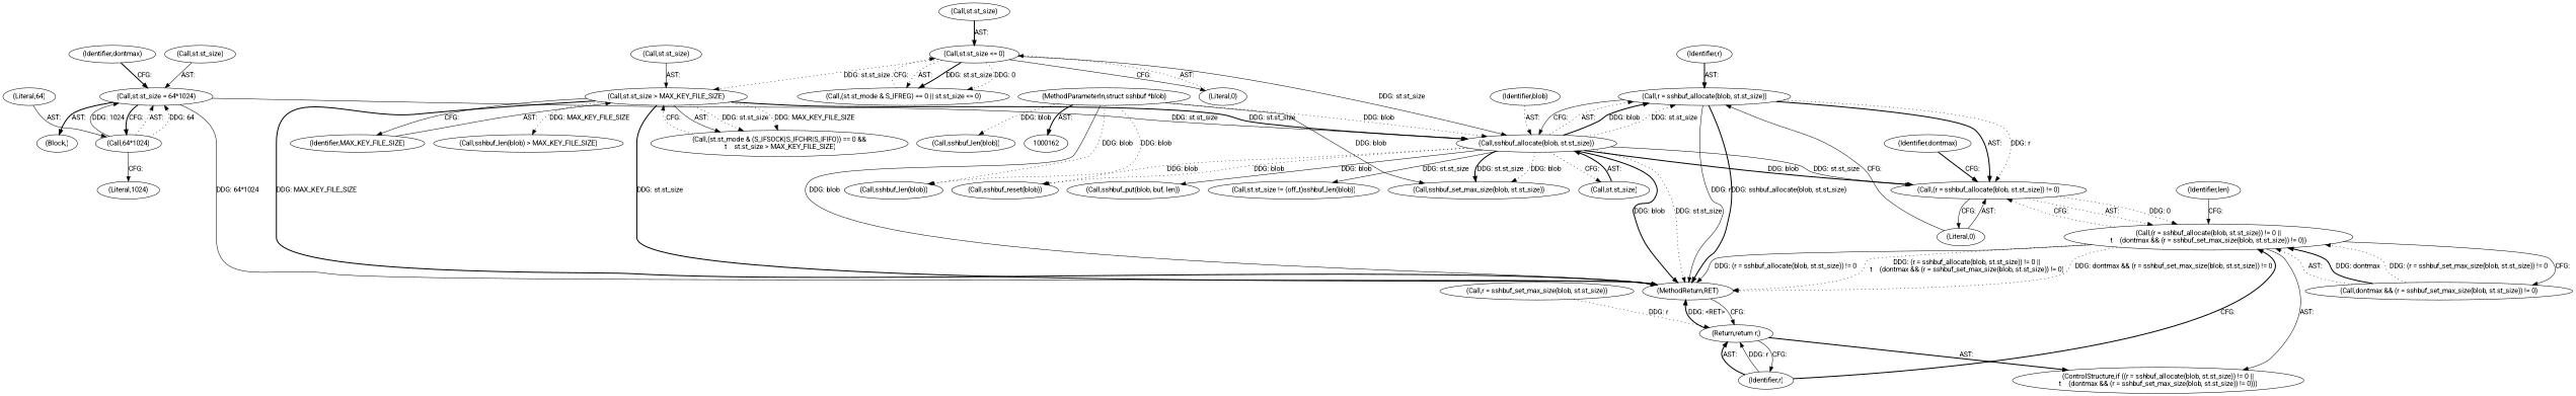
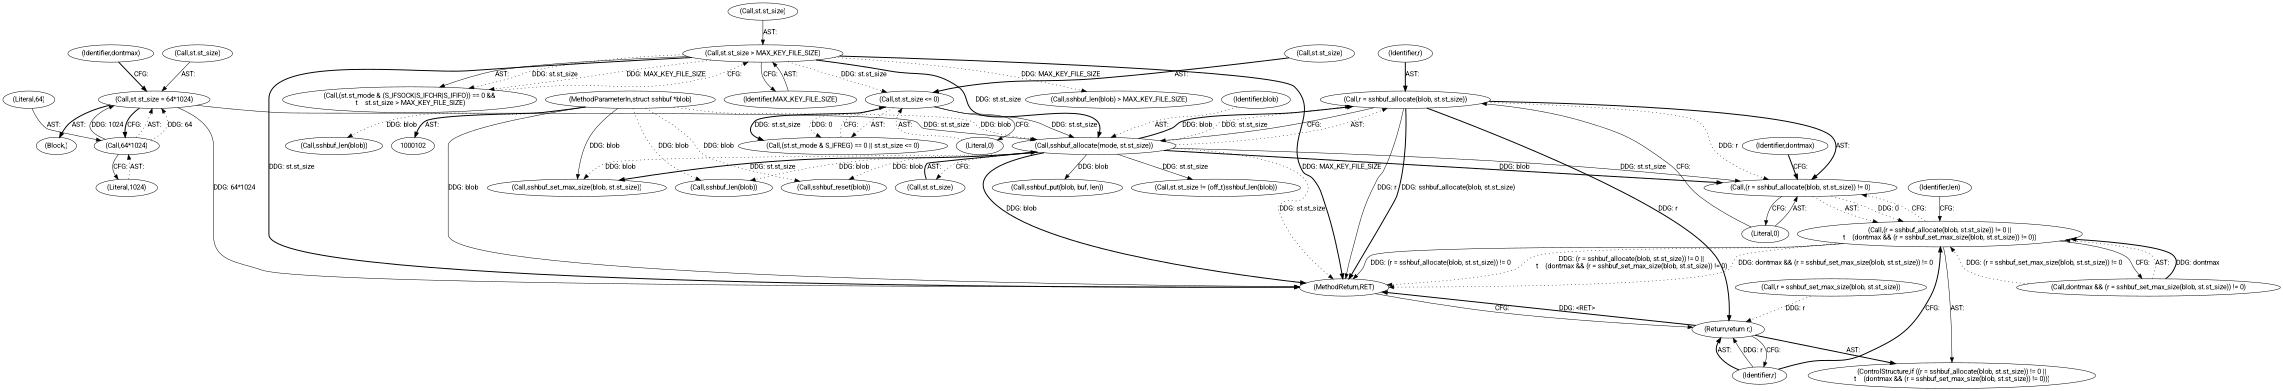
  digraph {
    fontname=Roboto
    node [fontname=Roboto]
    edge [fontname=Roboto style=dotted]
    n1 [label="(Call,r = sshbuf_allocate(blob, st.st_size))"]
-   n2 [label="(Call,sshbuf_allocate(blob, st.st_size))"]
+   n2 [label="(Call,sshbuf_allocate(mode, st.st_size))"]
    n3 [label="(Call,(r = sshbuf_allocate(blob, st.st_size)) != 0)"]
    n4 [label="(Return,return r;)"]
    n5 [label="(MethodReturn,RET)"]
    n6 [label="(Call,sshbuf_reset(blob))"]
    n7 [label="(Call,sshbuf_put(blob, buf, len))"]
    n8 [label="(Call,sshbuf_len(blob))"]
    n9 [label="(Call,st.st_size != (off_t)sshbuf_len(blob))"]
    n10 [label="(Call,sshbuf_set_max_size(blob, st.st_size))"]
    n11 [label="(Call,st.st_size)"]
    n12 [label="(Call,(r = sshbuf_allocate(blob, st.st_size)) != 0 ||\n\t    (dontmax && (r = sshbuf_set_max_size(blob, st.st_size)) != 0))"]
    n13 [label="(Literal,0)"]
    n14 [label="(ControlStructure,if ((r = sshbuf_allocate(blob, st.st_size)) != 0 ||\n\t    (dontmax && (r = sshbuf_set_max_size(blob, st.st_size)) != 0)))"]
    n15 [label="(Identifier,r)"]
    n16 [label="(MethodParameterIn,struct sshbuf *blob)"]
    n17 [label="(Call,sshbuf_len(blob))"]
-   1000102 [label=1000162]
+   1000102
    n19 [label="(Call,st.st_size = 64*1024)"]
    n20 [label="(Call,64*1024)"]
    n21 [label="(Block,)"]
    n22 [label="(Literal,1024)"]
    n23 [label="(Call,st.st_size <= 0)"]
    n24 [label="(Call,(st.st_mode & S_IFREG) == 0 || st.st_size <= 0)"]
    n25 [label="(Literal,0)"]
    n26 [label="(Call,st.st_size > MAX_KEY_FILE_SIZE)"]
    n27 [label="(Identifier,MAX_KEY_FILE_SIZE)"]
    n28 [label="(Call,sshbuf_len(blob) > MAX_KEY_FILE_SIZE)"]
    n29 [label="(Call,(st.st_mode & (S_IFSOCK|S_IFCHR|S_IFIFO)) == 0 &&\n \t    st.st_size > MAX_KEY_FILE_SIZE)"]
    n30 [label="(Call,dontmax && (r = sshbuf_set_max_size(blob, st.st_size)) != 0)"]
    n31 [label="(Identifier,len)"]
    n32 [label="(Identifier,blob)"]
    n33 [label="(Identifier,dontmax)"]
    n34 [label="(Identifier,dontmax)"]
    n35 [label="(Call,r = sshbuf_set_max_size(blob, st.st_size))"]
    n36 [label="(Call,st.st_size)"]
    n37 [label="(Call,st.st_size)"]
    n38 [label="(Call,st.st_size)"]
    n39 [label="(Identifier,r)"]
    n40 [label="(Literal,64)"]
    n1 -> n2 [label="CFG: " style=solid]
    n1 -> n3 [label="AST: " style=bold]
    n1 -> n3 [label="DDG: r"]
+   n1 -> n4 [label="DDG: r" style=bold]
    n1 -> n5 [label="DDG: r" style=solid]
    n1 -> n5 [label="DDG: sshbuf_allocate(blob, st.st_size)" style=bold]
    n2 -> n1 [label="AST: "]
    n2 -> n1 [label="DDG: blob" style=bold]
    n2 -> n1 [label="DDG: st.st_size"]
    n2 -> n3 [label="DDG: blob" style=bold]
    n2 -> n3 [label="DDG: st.st_size" style=solid]
    n2 -> n5 [label="DDG: blob" style=bold]
    n2 -> n5 [label="DDG: st.st_size"]
    n2 -> n6 [label="DDG: blob"]
    n2 -> n7 [label="DDG: blob" style=solid]
    n2 -> n8 [label="DDG: blob"]
    n2 -> n9 [label="DDG: st.st_size" style=solid]
    n2 -> n10 [label="DDG: blob"]
    n2 -> n10 [label="DDG: st.st_size" style=bold]
    n2 -> n11 [label="CFG: "]
    n3 -> n12 [label="AST: "]
    n3 -> n12 [label="DDG: 0"]
    n3 -> n13 [label="CFG: " style=solid]
    n4 -> n5 [label="DDG: <RET>" style=bold]
    n4 -> n14 [label="AST: " style=bold]
    n4 -> n15 [label="CFG: " style=solid]
    n5 -> n4 [label="CFG: " style=solid]
    n11 -> n2 [label="AST: " style=bold]
    n12 -> n3 [label="CFG: "]
    n12 -> n5 [label="DDG: (r = sshbuf_allocate(blob, st.st_size)) != 0 ||\n\t    (dontmax && (r = sshbuf_set_max_size(blob, st.st_size)) != 0)"]
    n12 -> n5 [label="DDG: dontmax && (r = sshbuf_set_max_size(blob, st.st_size)) != 0"]
    n12 -> n5 [label="DDG: (r = sshbuf_allocate(blob, st.st_size)) != 0" style=solid]
    n12 -> n14 [label="AST: " style=solid]
    n12 -> n30 [label="CFG: " style=solid]
    n13 -> n1 [label="CFG: " style=solid]
    n13 -> n3 [label="AST: " style=solid]
    n15 -> n4 [label="AST: " style=bold]
    n15 -> n4 [label="DDG: r" style=solid]
    n15 -> n12 [label="CFG: " style=bold]
    n16 -> n2 [label="DDG: blob"]
    n16 -> n5 [label="DDG: blob" style=solid]
    n16 -> n6 [label="DDG: blob"]
    n16 -> n8 [label="DDG: blob"]
    n16 -> n10 [label="DDG: blob" style=solid]
    n16 -> n17 [label="DDG: blob"]
    n16 -> 1000102 [label="AST: " style=bold]
    n19 -> n2 [label="DDG: st.st_size" style=solid]
    n19 -> n5 [label="DDG: 64*1024" style=solid]
    n19 -> n20 [label="CFG: " style=bold]
    n19 -> n21 [label="AST: " style=bold]
    n20 -> n19 [label="AST: "]
    n20 -> n19 [label="DDG: 64"]
    n20 -> n19 [label="DDG: 1024" style=solid]
    n20 -> n22 [label="CFG: " style=solid]
+   n22 -> n20 [label="AST: "]
    n23 -> n2 [label="DDG: st.st_size" style=solid]
    n23 -> n24 [label="AST: "]
    n23 -> n24 [label="DDG: st.st_size" style=bold]
    n23 -> n24 [label="DDG: 0"]
    n23 -> n25 [label="CFG: " style=solid]
    n24 -> n23 [label="CFG: "]
    n25 -> n23 [label="AST: "]
    n26 -> n2 [label="DDG: st.st_size" style=bold]
    n26 -> n5 [label="DDG: MAX_KEY_FILE_SIZE" style=bold]
    n26 -> n5 [label="DDG: st.st_size" style=bold]
-   n23 -> n26 [label="DDG: st.st_size"]
+   n26 -> n23 [label="DDG: st.st_size"]
    n26 -> n27 [label="CFG: " style=solid]
    n26 -> n28 [label="DDG: MAX_KEY_FILE_SIZE"]
    n26 -> n29 [label="AST: " style=solid]
    n26 -> n29 [label="DDG: st.st_size"]
    n26 -> n29 [label="DDG: MAX_KEY_FILE_SIZE"]
    n27 -> n26 [label="AST: " style=solid]
    n29 -> n26 [label="CFG: "]
    n30 -> n12 [label="AST: "]
    n30 -> n12 [label="DDG: dontmax" style=bold]
    n30 -> n12 [label="DDG: (r = sshbuf_set_max_size(blob, st.st_size)) != 0"]
    n31 -> n12 [label="CFG: " style=solid]
    n32 -> n2 [label="AST: "]
    n33 -> n3 [label="CFG: " style=bold]
    n34 -> n19 [label="CFG: " style=bold]
    n35 -> n4 [label="DDG: r"]
    n36 -> n26 [label="AST: " style=solid]
    n37 -> n23 [label="AST: " style=bold]
    n38 -> n19 [label="AST: " style=solid]
    n39 -> n1 [label="AST: " style=bold]
    n40 -> n20 [label="AST: " style=solid]
  }
